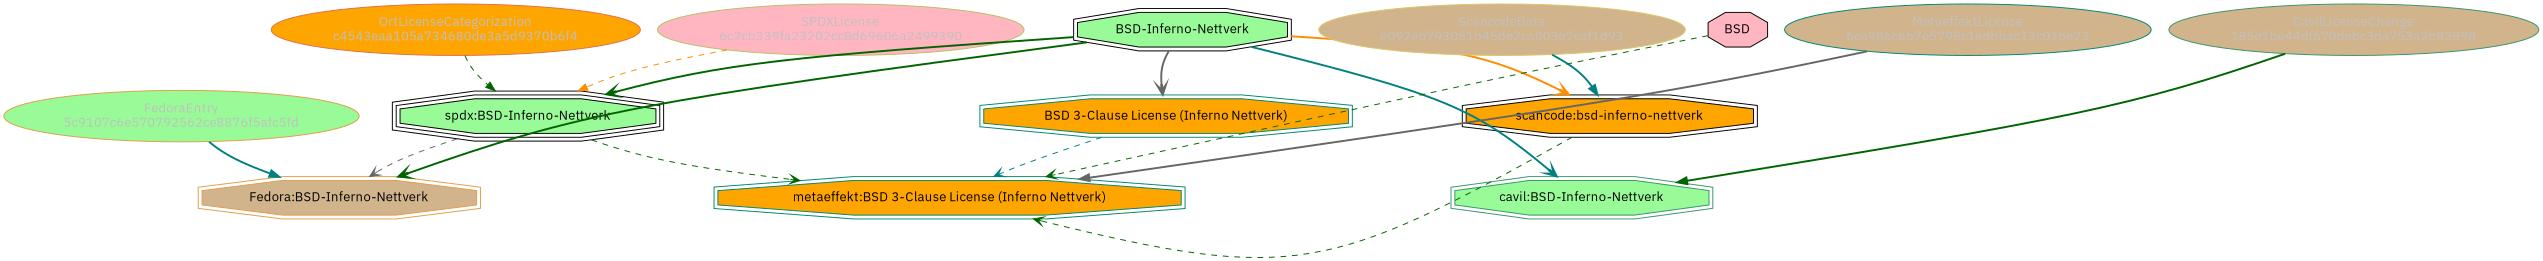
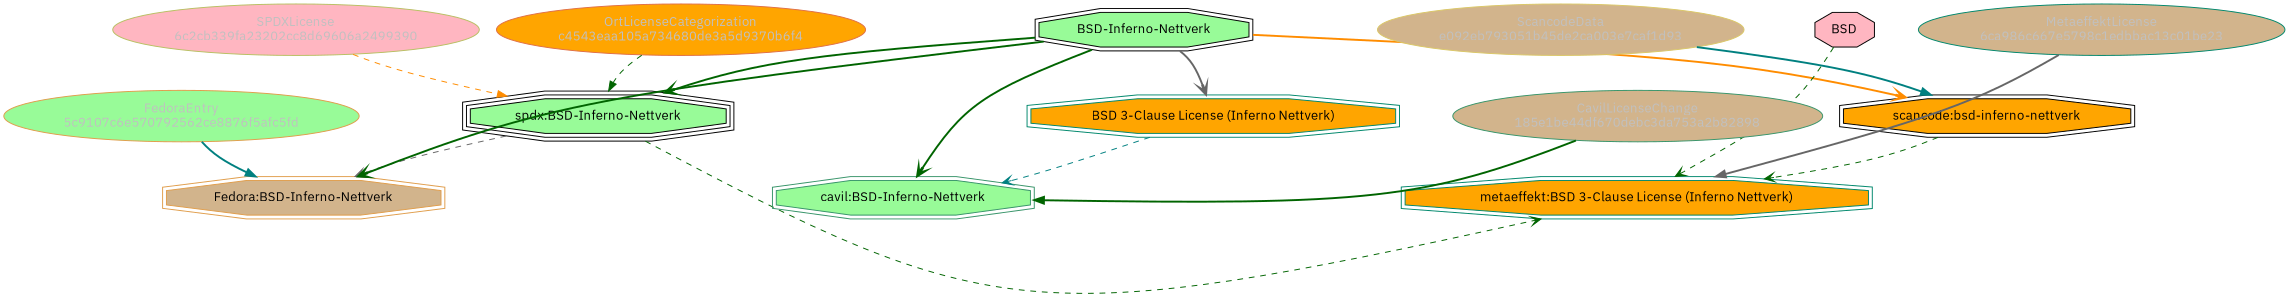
  strict digraph {
    fontname="IBM Plex Sans"
    splines=curved
    node [fillcolor=palegreen fontname="IBM Plex Sans" shape=ellipse style=filled]
    edge [color=darkgreen fontname="IBM Plex Sans" style=bold weight=0.5 arrowhead=vee]
    n1 [color="#b8bf62" fillcolor=lightpink fontcolor=gray label="SPDXLicense\n6c2cb339fa23202cc8d69606a2499390"]
    n2 [label="spdx:BSD-Inferno-Nettverk" shape=tripleoctagon]
    n3 [color="#e09d4b" fillcolor=tan label="Fedora:BSD-Inferno-Nettverk" shape=doubleoctagon]
    n4 [color="#00876c" fillcolor=orange label="metaeffekt:BSD 3-Clause License (Inferno Nettverk)" shape=doubleoctagon]
    n5 [label="BSD-Inferno-Nettverk" shape=doubleoctagon]
    n6 [fillcolor=orange label="scancode:bsd-inferno-nettverk" shape=doubleoctagon]
    n7 [color="#379469" label="cavil:BSD-Inferno-Nettverk" shape=doubleoctagon]
    n8 [color="#00876c" fillcolor=orange label="BSD 3-Clause License (Inferno Nettverk)" shape=doubleoctagon]
    n9 [fillcolor=lightpink label=BSD shape=octagon]
    n10 [color="#e09d4b" fontcolor=gray label="FedoraEntry\n5c9107c6e570792562ce8876f5afc5fd"]
    n11 [color="#dac767" fillcolor=tan fontcolor=gray label="ScancodeData\ne092eb793051b45de2ca003e7caf1d93"]
    n12 [color="#e06f45" fillcolor=orange fontcolor=gray label="OrtLicenseCategorization\nc4543eaa105a734680de3a5d9370b6f4"]
    n13 [color="#379469" fillcolor=tan fontcolor=gray label="CavilLicenseChange\n185e1be44df670debc3da753a2b82898"]
    n14 [color="#00876c" fillcolor=tan fontcolor=gray label="MetaeffektLicense\n6ca986c667e5798c1edbbac13c01be23"]
    n1 -> n2 [color=darkorange style=dashed arrowhead=""]
    n2 -> n3 [color=gray40 style=dashed weight=0.7]
    n2 -> n4 [style=dashed weight=0.7]
    n5 -> n2 [weight=0.7]
    n5 -> n3 [weight=0.7]
    n5 -> n6 [color=darkorange weight=0.7]
-   n5 -> n7 [color=teal weight=0.7]
+   n5 -> n7 [weight=0.7]
    n5 -> n8 [color=gray40]
    n6 -> n4 [style=dashed]
-   n8 -> n4 [color=teal style=dashed weight=0.7]
+   n8 -> n7 [color=teal style=dashed weight=0.7]
    n9 -> n4 [style=dashed]
    n10 -> n3 [color=teal arrowhead=""]
    n11 -> n6 [color=teal arrowhead=""]
    n12 -> n2 [style=dashed arrowhead=""]
    n13 -> n7 [arrowhead=""]
    n14 -> n4 [color=gray40 arrowhead=""]
  }
